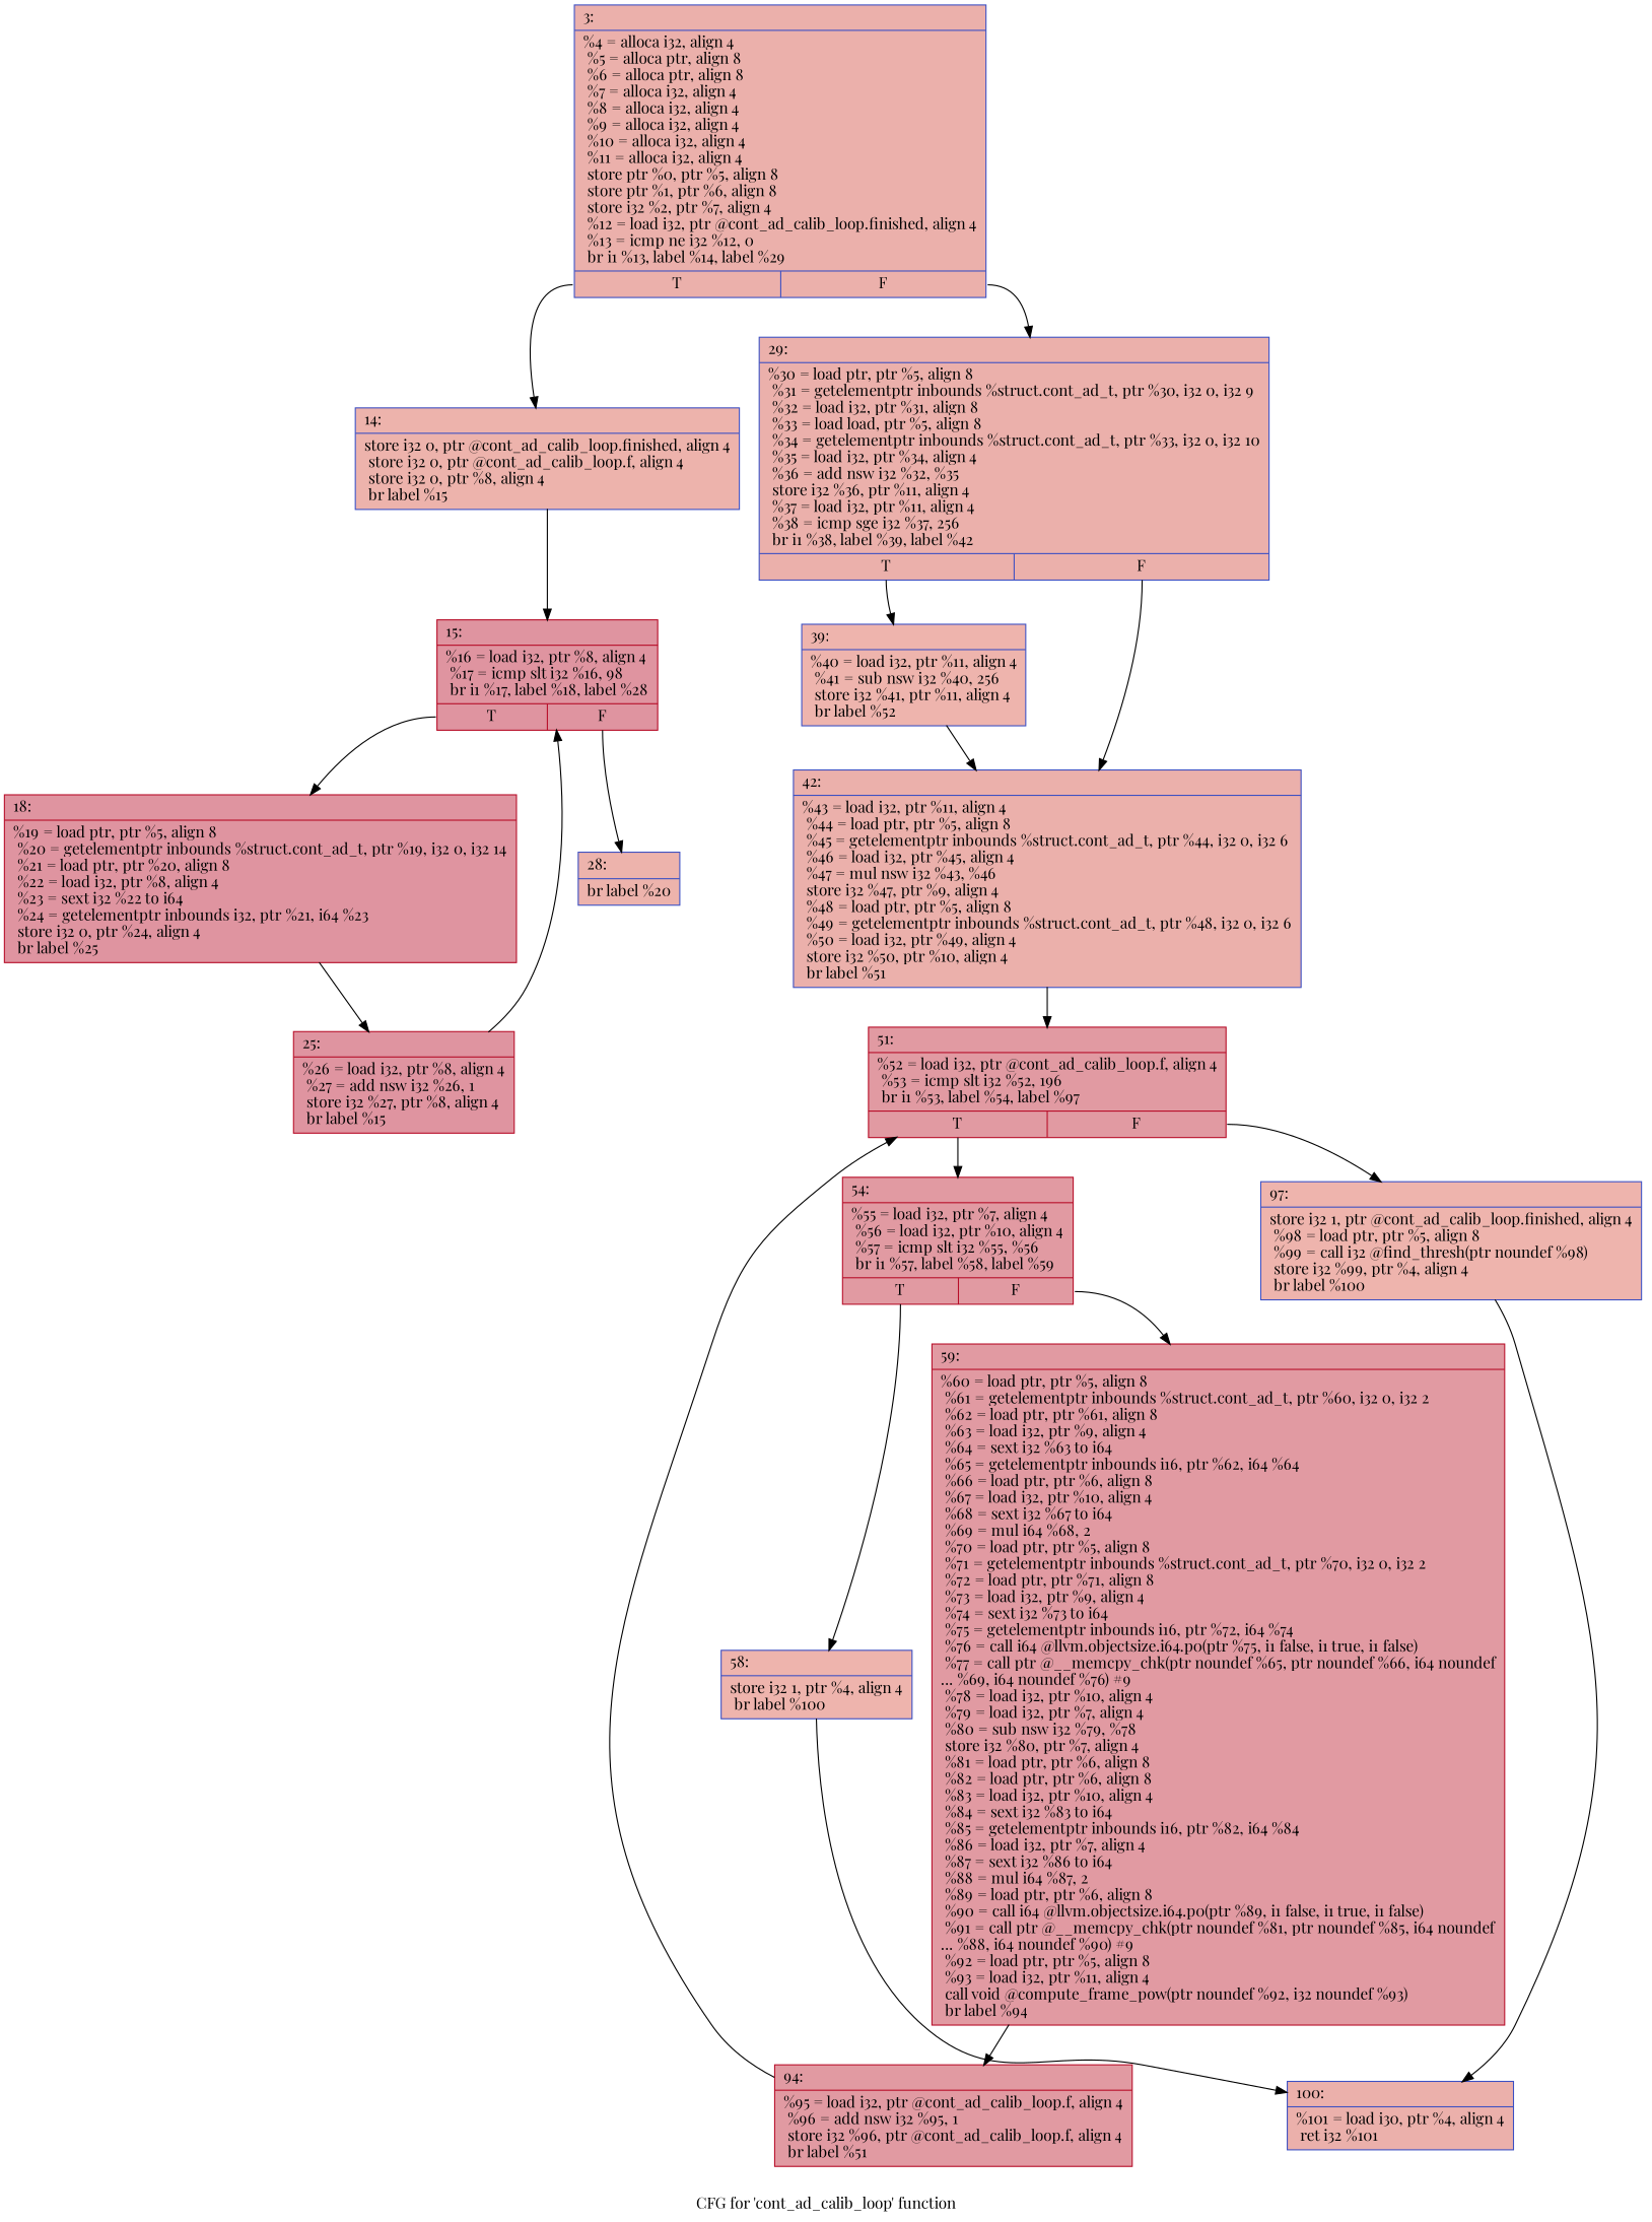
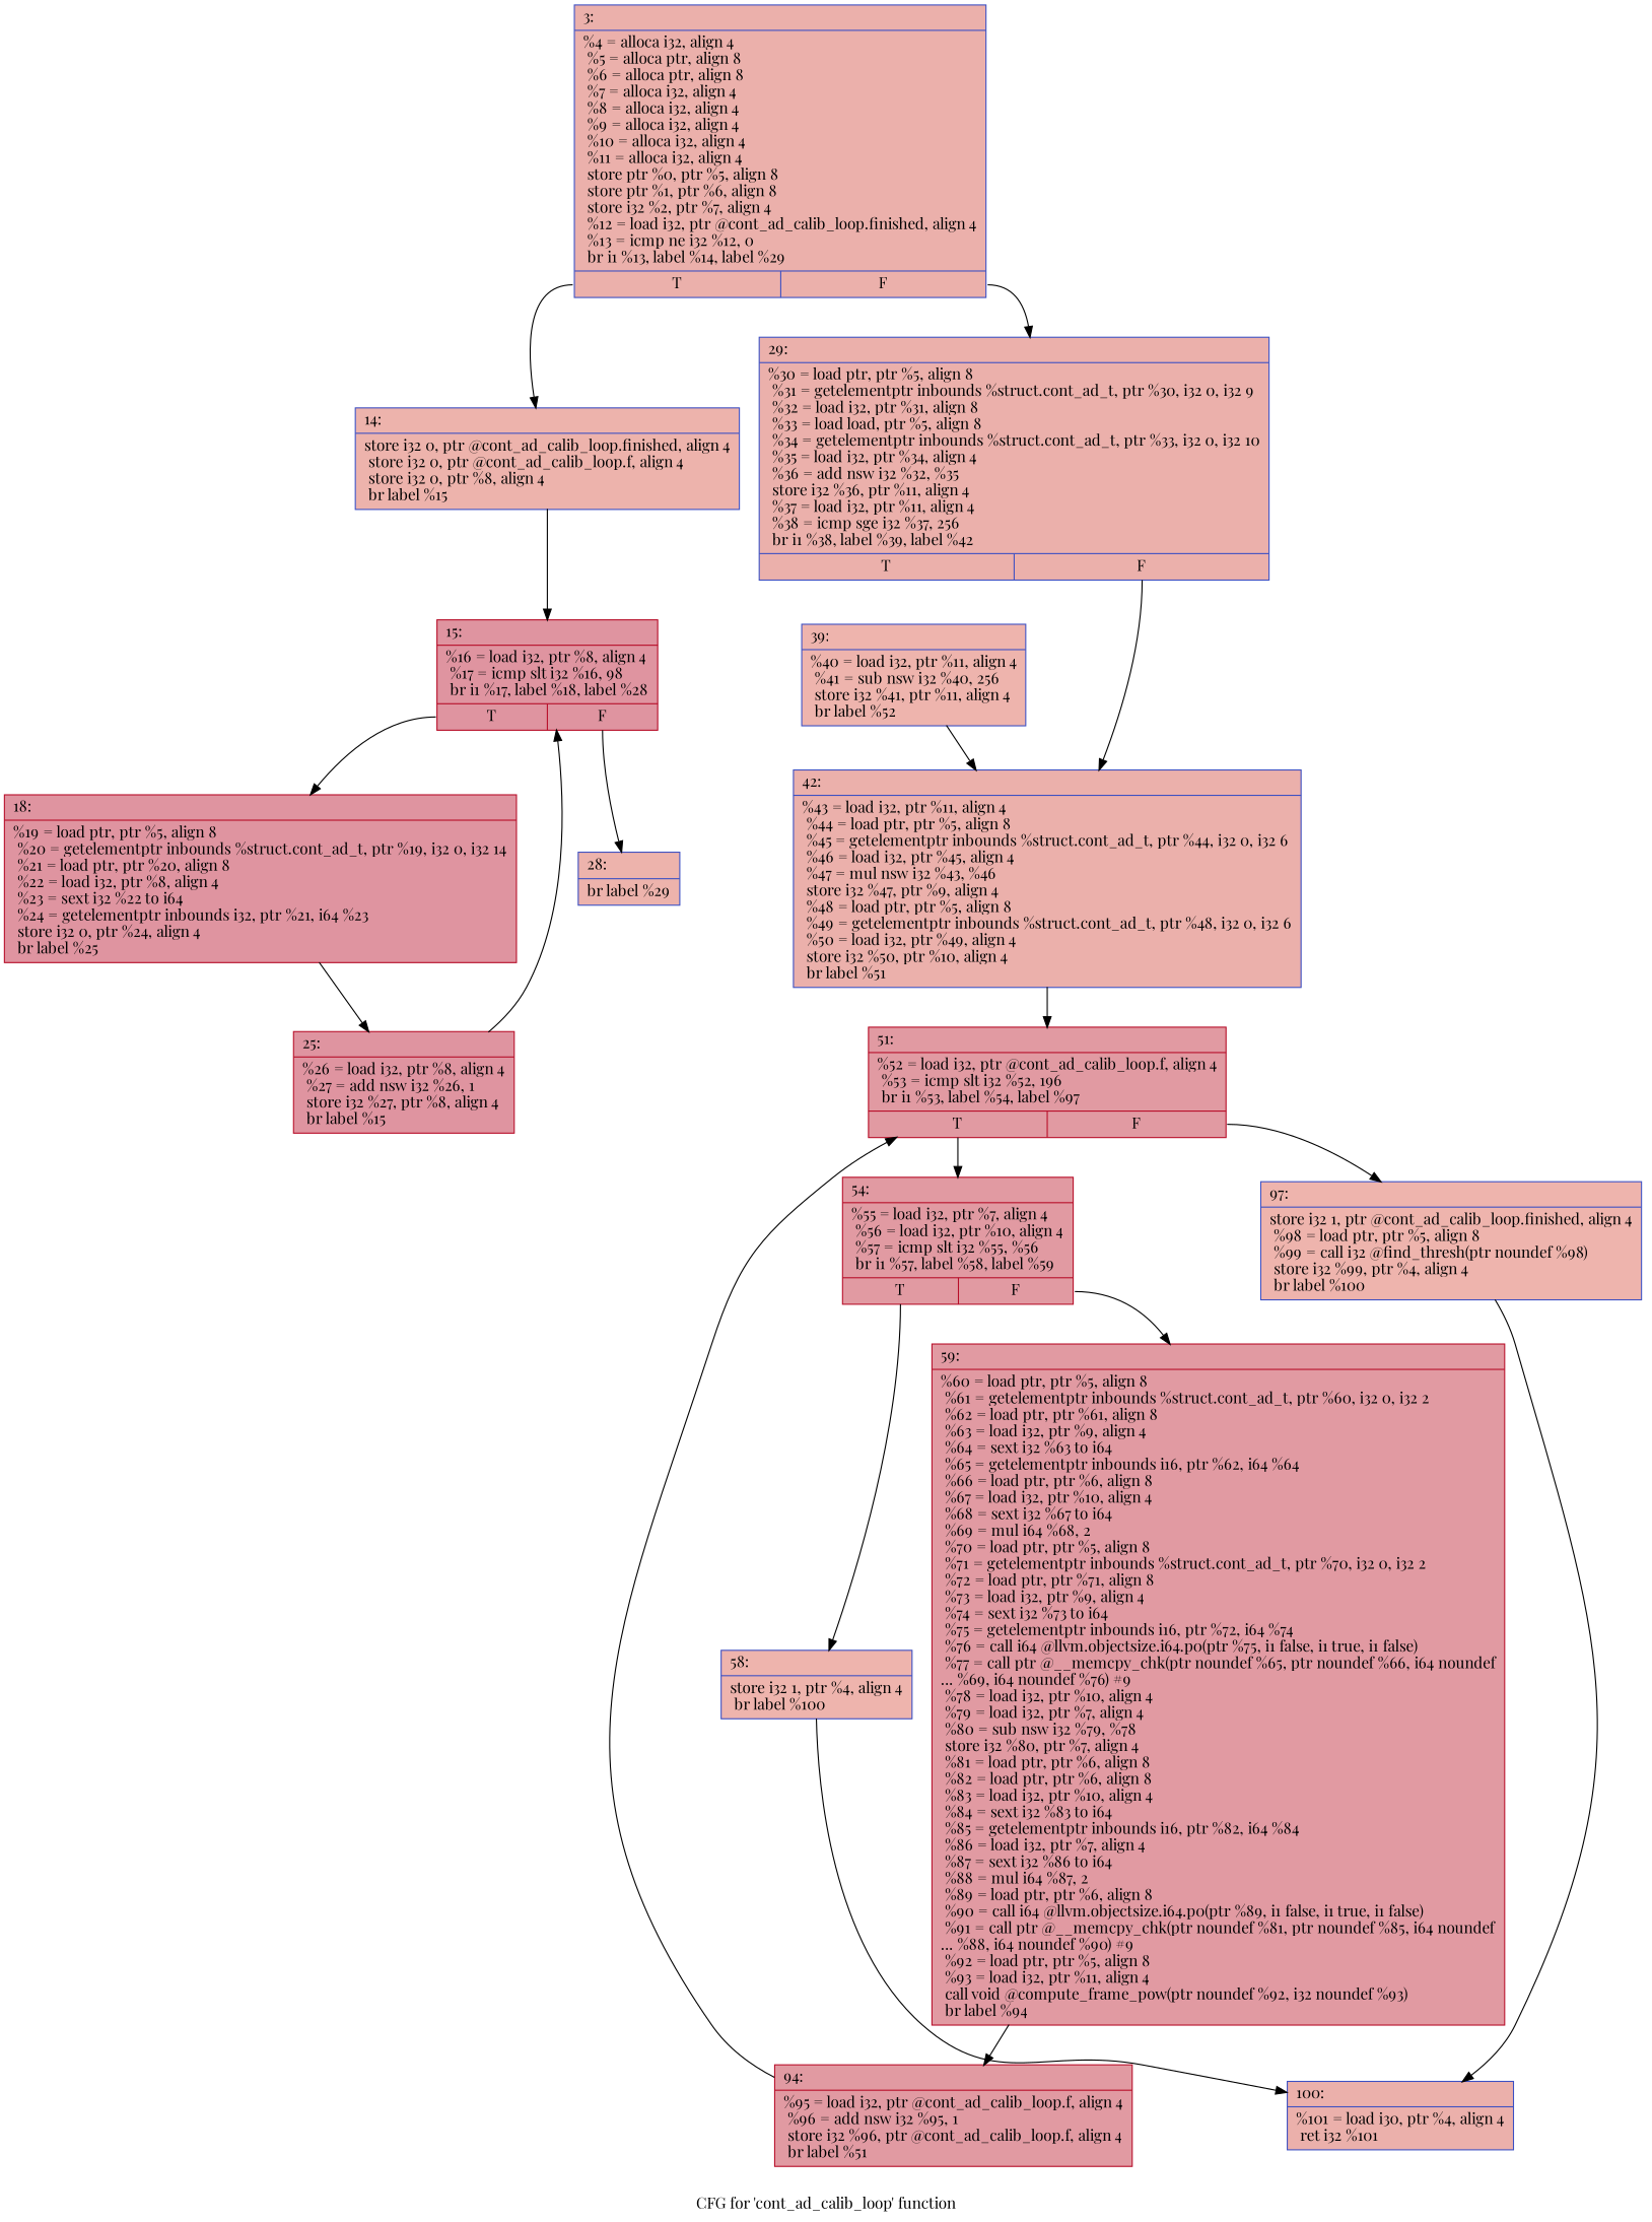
  digraph {
    fontname="Playfair Display"
    label="CFG for 'cont_ad_calib_loop' function"
    node [color="#3d50c3ff" fillcolor="#d24b4070" fontname="Playfair Display" shape=record style=filled]
    edge [fontname="Playfair Display"]
    n1 [label="{3:\l|  %4 = alloca i32, align 4\l  %5 = alloca ptr, align 8\l  %6 = alloca ptr, align 8\l  %7 = alloca i32, align 4\l  %8 = alloca i32, align 4\l  %9 = alloca i32, align 4\l  %10 = alloca i32, align 4\l  %11 = alloca i32, align 4\l  store ptr %0, ptr %5, align 8\l  store ptr %1, ptr %6, align 8\l  store i32 %2, ptr %7, align 4\l  %12 = load i32, ptr @cont_ad_calib_loop.finished, align 4\l  %13 = icmp ne i32 %12, 0\l  br i1 %13, label %14, label %29\l|{<s0>T|<s1>F}}"]
    n2 [fillcolor="#d6524470" label="{14:\l|  store i32 0, ptr @cont_ad_calib_loop.finished, align 4\l  store i32 0, ptr @cont_ad_calib_loop.f, align 4\l  store i32 0, ptr %8, align 4\l  br label %15\l}"]
    n3 [label="{29:\l|  %30 = load ptr, ptr %5, align 8\l  %31 = getelementptr inbounds %struct.cont_ad_t, ptr %30, i32 0, i32 9\l  %32 = load i32, ptr %31, align 8\l  %33 = load load, ptr %5, align 8\l  %34 = getelementptr inbounds %struct.cont_ad_t, ptr %33, i32 0, i32 10\l  %35 = load i32, ptr %34, align 4\l  %36 = add nsw i32 %32, %35\l  store i32 %36, ptr %11, align 4\l  %37 = load i32, ptr %11, align 4\l  %38 = icmp sge i32 %37, 256\l  br i1 %38, label %39, label %42\l|{<s0>T|<s1>F}}"]
    n4 [color="#b70d28ff" fillcolor="#b70d2870" label="{15:\l|  %16 = load i32, ptr %8, align 4\l  %17 = icmp slt i32 %16, 98\l  br i1 %17, label %18, label %28\l|{<s0>T|<s1>F}}"]
    n5 [fillcolor="#d8564670" label="{39:\l|  %40 = load i32, ptr %11, align 4\l  %41 = sub nsw i32 %40, 256\l  store i32 %41, ptr %11, align 4\l  br label %52\l}"]
    n6 [label="{42:\l|  %43 = load i32, ptr %11, align 4\l  %44 = load ptr, ptr %5, align 8\l  %45 = getelementptr inbounds %struct.cont_ad_t, ptr %44, i32 0, i32 6\l  %46 = load i32, ptr %45, align 4\l  %47 = mul nsw i32 %43, %46\l  store i32 %47, ptr %9, align 4\l  %48 = load ptr, ptr %5, align 8\l  %49 = getelementptr inbounds %struct.cont_ad_t, ptr %48, i32 0, i32 6\l  %50 = load i32, ptr %49, align 4\l  store i32 %50, ptr %10, align 4\l  br label %51\l}"]
    n7 [color="#b70d28ff" fillcolor="#b70d2870" label="{18:\l|  %19 = load ptr, ptr %5, align 8\l  %20 = getelementptr inbounds %struct.cont_ad_t, ptr %19, i32 0, i32 14\l  %21 = load ptr, ptr %20, align 8\l  %22 = load i32, ptr %8, align 4\l  %23 = sext i32 %22 to i64\l  %24 = getelementptr inbounds i32, ptr %21, i64 %23\l  store i32 0, ptr %24, align 4\l  br label %25\l}"]
-   n8 [fillcolor="#d6524470" label="{28:\l|  br label %20\l}"]
+   n8 [fillcolor="#d6524470" label="{28:\l|  br label %29\l}"]
    n9 [color="#b70d28ff" fillcolor="#bb1b2c70" label="{51:\l|  %52 = load i32, ptr @cont_ad_calib_loop.f, align 4\l  %53 = icmp slt i32 %52, 196\l  br i1 %53, label %54, label %97\l|{<s0>T|<s1>F}}"]
    n10 [color="#b70d28ff" fillcolor="#b70d2870" label="{25:\l|  %26 = load i32, ptr %8, align 4\l  %27 = add nsw i32 %26, 1\l  store i32 %27, ptr %8, align 4\l  br label %15\l}"]
    n11 [color="#b70d28ff" fillcolor="#bb1b2c70" label="{54:\l|  %55 = load i32, ptr %7, align 4\l  %56 = load i32, ptr %10, align 4\l  %57 = icmp slt i32 %55, %56\l  br i1 %57, label %58, label %59\l|{<s0>T|<s1>F}}"]
    n12 [fillcolor="#d8564670" label="{97:\l|  store i32 1, ptr @cont_ad_calib_loop.finished, align 4\l  %98 = load ptr, ptr %5, align 8\l  %99 = call i32 @find_thresh(ptr noundef %98)\l  store i32 %99, ptr %4, align 4\l  br label %100\l}"]
    n13 [fillcolor="#d8564670" label="{58:\l|  store i32 1, ptr %4, align 4\l  br label %100\l}"]
    n14 [color="#b70d28ff" fillcolor="#bb1b2c70" label="{59:\l|  %60 = load ptr, ptr %5, align 8\l  %61 = getelementptr inbounds %struct.cont_ad_t, ptr %60, i32 0, i32 2\l  %62 = load ptr, ptr %61, align 8\l  %63 = load i32, ptr %9, align 4\l  %64 = sext i32 %63 to i64\l  %65 = getelementptr inbounds i16, ptr %62, i64 %64\l  %66 = load ptr, ptr %6, align 8\l  %67 = load i32, ptr %10, align 4\l  %68 = sext i32 %67 to i64\l  %69 = mul i64 %68, 2\l  %70 = load ptr, ptr %5, align 8\l  %71 = getelementptr inbounds %struct.cont_ad_t, ptr %70, i32 0, i32 2\l  %72 = load ptr, ptr %71, align 8\l  %73 = load i32, ptr %9, align 4\l  %74 = sext i32 %73 to i64\l  %75 = getelementptr inbounds i16, ptr %72, i64 %74\l  %76 = call i64 @llvm.objectsize.i64.p0(ptr %75, i1 false, i1 true, i1 false)\l  %77 = call ptr @__memcpy_chk(ptr noundef %65, ptr noundef %66, i64 noundef\l... %69, i64 noundef %76) #9\l  %78 = load i32, ptr %10, align 4\l  %79 = load i32, ptr %7, align 4\l  %80 = sub nsw i32 %79, %78\l  store i32 %80, ptr %7, align 4\l  %81 = load ptr, ptr %6, align 8\l  %82 = load ptr, ptr %6, align 8\l  %83 = load i32, ptr %10, align 4\l  %84 = sext i32 %83 to i64\l  %85 = getelementptr inbounds i16, ptr %82, i64 %84\l  %86 = load i32, ptr %7, align 4\l  %87 = sext i32 %86 to i64\l  %88 = mul i64 %87, 2\l  %89 = load ptr, ptr %6, align 8\l  %90 = call i64 @llvm.objectsize.i64.p0(ptr %89, i1 false, i1 true, i1 false)\l  %91 = call ptr @__memcpy_chk(ptr noundef %81, ptr noundef %85, i64 noundef\l... %88, i64 noundef %90) #9\l  %92 = load ptr, ptr %5, align 8\l  %93 = load i32, ptr %11, align 4\l  call void @compute_frame_pow(ptr noundef %92, i32 noundef %93)\l  br label %94\l}"]
    n15 [label="{100:\l|  %101 = load i30, ptr %4, align 4\l  ret i32 %101\l}"]
    n16 [color="#b70d28ff" fillcolor="#bb1b2c70" label="{94:\l|  %95 = load i32, ptr @cont_ad_calib_loop.f, align 4\l  %96 = add nsw i32 %95, 1\l  store i32 %96, ptr @cont_ad_calib_loop.f, align 4\l  br label %51\l}"]
    n1 -> n2 [tailport=s0]
    n1 -> n3 [tailport=s1]
    n2 -> n4
-   n3 -> n5 [tailport=s0]
    n3 -> n6 [tailport=s1]
    n4 -> n7 [tailport=s0]
    n4 -> n8 [tailport=s1]
    n5 -> n6
    n6 -> n9
    n7 -> n10
    n9 -> n11 [tailport=s0]
    n9 -> n12 [tailport=s1]
    n10 -> n4
    n11 -> n13 [tailport=s0]
    n11 -> n14 [tailport=s1]
    n12 -> n15
    n13 -> n15
    n14 -> n16
    n16 -> n9
  }
